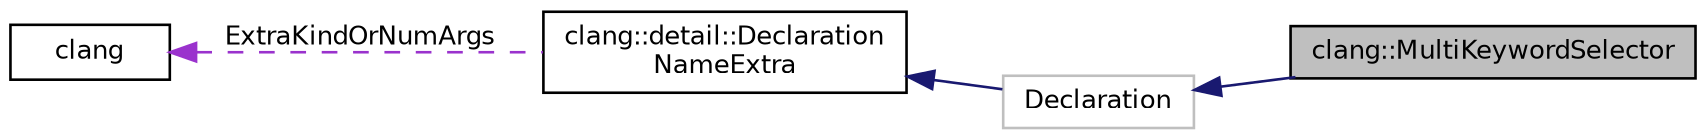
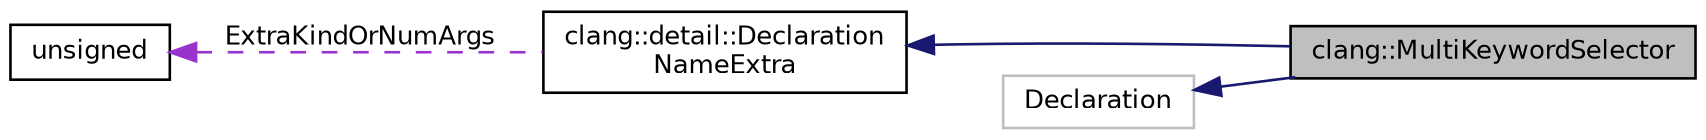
  digraph {
    rankdir=LR
    node [color=black fontname=Helvetica fontsize=10 shape=record]
    edge [color=midnightblue dir=back fontname=Helvetica fontsize=10 labelfontname=Helvetica labelfontsize=10 style=solid]
    n1 [fillcolor=grey75 fontcolor=black height=0.2 label="clang::MultiKeywordSelector" style=filled width=0.4]
    n2 [height=0.2 label="clang::detail::Declaration\lNameExtra" width=0.4]
-   n3 [height=0.2 label=clang width=0.4]
+   n3 [height=0.2 label=unsigned width=0.4]
    n4 [color=grey75 height=0.2 label=Declaration width=0.4]
-   n2 -> n4
+   n2 -> n1
    n3 -> n2 [color=darkorchid3 label=" ExtraKindOrNumArgs" style=dashed]
    n4 -> n1
  }
